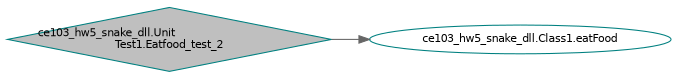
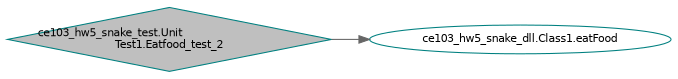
  digraph {
    rankdir=LR
    node [color=teal fontname=Helvetica fontsize=10 style=filled]
-   n1 [fillcolor=grey75 fontcolor=black height=0.2 label="ce103_hw5_snake_dll.Unit\lTest1.Eatfood_test_2" shape=diamond width=0.4]
+   n1 [fillcolor=grey75 fontcolor=black height=0.2 label="ce103_hw5_snake_test.Unit\lTest1.Eatfood_test_2" shape=diamond width=0.4]
    n2 [fillcolor=white height=0.2 label="ce103_hw5_snake_dll.Class1.eatFood" shape=ellipse width=0.4]
    n1 -> n2 [color=gray40 fontname=Helvetica fontsize=10 labelfontname=Helvetica labelfontsize=10 style=solid]
  }
